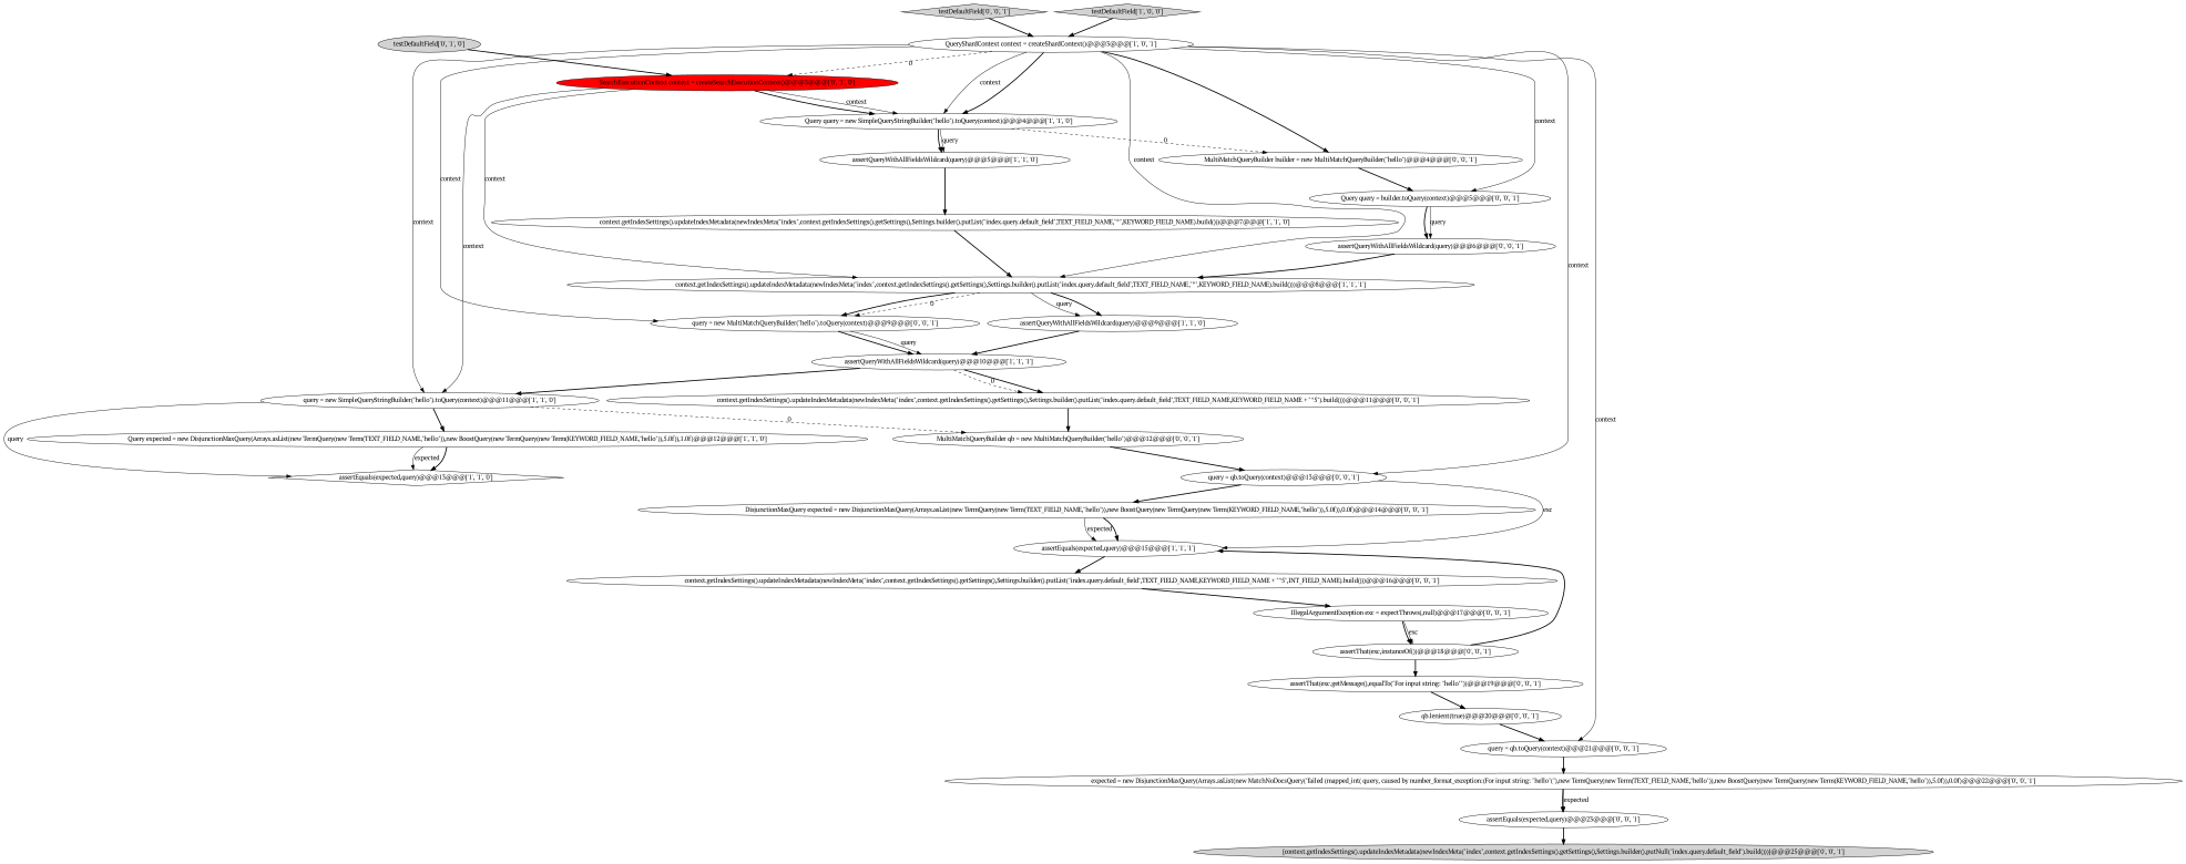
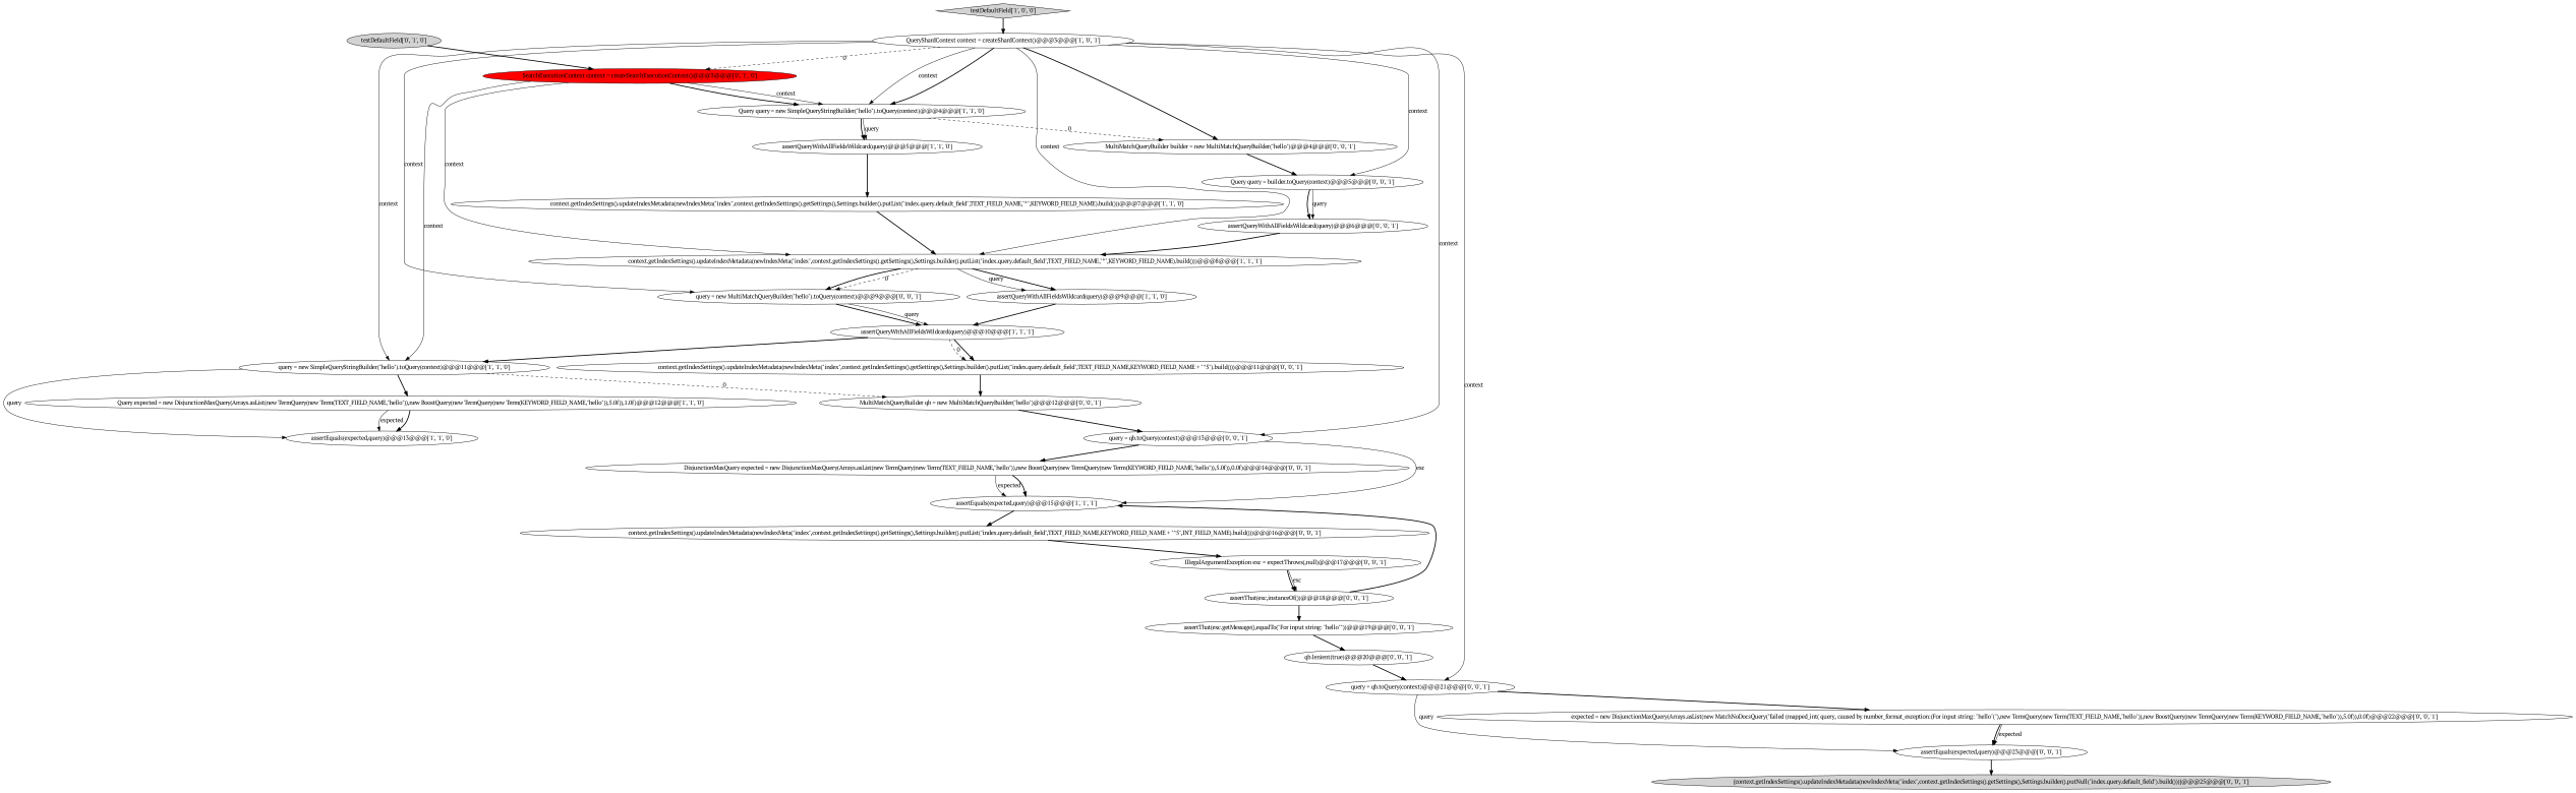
  digraph {
    fontname="PT Serif"
    node [fillcolor=white fontname="PT Serif" shape=ellipse style=filled]
    edge [fontname="PT Serif" style=bold]
    n1 [label="assertThat(exc.getMessage(),equalTo(\"For input string: \"hello\"\"))@@@19@@@['0', '0', '1']"]
    n2 [label="qb.lenient(true)@@@20@@@['0', '0', '1']"]
    n3 [label="query = qb.toQuery(context)@@@21@@@['0', '0', '1']"]
    n4 [label="context.getIndexSettings().updateIndexMetadata(newIndexMeta(\"index\",context.getIndexSettings().getSettings(),Settings.builder().putList(\"index.query.default_field\",TEXT_FIELD_NAME,KEYWORD_FIELD_NAME + \"^5\",INT_FIELD_NAME).build()))@@@16@@@['0', '0', '1']"]
    n5 [label="IllegalArgumentException exc = expectThrows(,null)@@@17@@@['0', '0', '1']"]
    n6 [label="assertThat(exc,instanceOf())@@@18@@@['0', '0', '1']"]
-   n7 [label="assertEquals(expected,query)@@@13@@@['1', '1', '0']" shape=diamond]
+   n7 [label="assertEquals(expected,query)@@@13@@@['1', '1', '0']"]
    n8 [label="assertEquals(expected,query)@@@15@@@['1', '1', '1']"]
    n9 [label="DisjunctionMaxQuery expected = new DisjunctionMaxQuery(Arrays.asList(new TermQuery(new Term(TEXT_FIELD_NAME,\"hello\")),new BoostQuery(new TermQuery(new Term(KEYWORD_FIELD_NAME,\"hello\")),5.0f)),0.0f)@@@14@@@['0', '0', '1']"]
    n10 [label="query = new MultiMatchQueryBuilder(\"hello\").toQuery(context)@@@9@@@['0', '0', '1']"]
    n11 [label="assertQueryWithAllFieldsWildcard(query)@@@10@@@['1', '1', '1']"]
    n12 [label="context.getIndexSettings().updateIndexMetadata(newIndexMeta(\"index\",context.getIndexSettings().getSettings(),Settings.builder().putList(\"index.query.default_field\",TEXT_FIELD_NAME,KEYWORD_FIELD_NAME + \"^5\").build()))@@@11@@@['0', '0', '1']"]
    n13 [label="query = new SimpleQueryStringBuilder(\"hello\").toQuery(context)@@@11@@@['1', '1', '0']"]
    n14 [label="MultiMatchQueryBuilder qb = new MultiMatchQueryBuilder(\"hello\")@@@12@@@['0', '0', '1']"]
    n15 [label="query = qb.toQuery(context)@@@13@@@['0', '0', '1']"]
-   n16 [fillcolor=lightgray label="testDefaultField['0', '0', '1']" shape=diamond]
    n17 [label="QueryShardContext context = createShardContext()@@@3@@@['1', '0', '1']"]
    n18 [fillcolor=red label="SearchExecutionContext context = createSearchExecutionContext()@@@3@@@['0', '1', '0']"]
    n19 [label="Query query = builder.toQuery(context)@@@5@@@['0', '0', '1']"]
    n20 [label="context.getIndexSettings().updateIndexMetadata(newIndexMeta(\"index\",context.getIndexSettings().getSettings(),Settings.builder().putList(\"index.query.default_field\",TEXT_FIELD_NAME,\"*\",KEYWORD_FIELD_NAME).build()))@@@8@@@['1', '1', '1']"]
    n21 [label="MultiMatchQueryBuilder builder = new MultiMatchQueryBuilder(\"hello\")@@@4@@@['0', '0', '1']"]
    n22 [label="Query query = new SimpleQueryStringBuilder(\"hello\").toQuery(context)@@@4@@@['1', '1', '0']"]
    n23 [fillcolor=lightgray label="testDefaultField['0', '1', '0']"]
    n24 [label="assertQueryWithAllFieldsWildcard(query)@@@5@@@['1', '1', '0']"]
    n25 [label="context.getIndexSettings().updateIndexMetadata(newIndexMeta(\"index\",context.getIndexSettings().getSettings(),Settings.builder().putList(\"index.query.default_field\",TEXT_FIELD_NAME,\"*\",KEYWORD_FIELD_NAME).build()))@@@7@@@['1', '1', '0']"]
    n26 [label="assertQueryWithAllFieldsWildcard(query)@@@6@@@['0', '0', '1']"]
    n27 [label="Query expected = new DisjunctionMaxQuery(Arrays.asList(new TermQuery(new Term(TEXT_FIELD_NAME,\"hello\")),new BoostQuery(new TermQuery(new Term(KEYWORD_FIELD_NAME,\"hello\")),5.0f)),1.0f)@@@12@@@['1', '1', '0']"]
    n28 [label="assertEquals(expected,query)@@@23@@@['0', '0', '1']"]
    n29 [label="expected = new DisjunctionMaxQuery(Arrays.asList(new MatchNoDocsQuery(\"failed (mapped_int( query, caused by number_format_exception:(For input string: \"hello\"(\"),new TermQuery(new Term(TEXT_FIELD_NAME,\"hello\")),new BoostQuery(new TermQuery(new Term(KEYWORD_FIELD_NAME,\"hello\")),5.0f)),0.0f)@@@22@@@['0', '0', '1']"]
    n30 [label="assertQueryWithAllFieldsWildcard(query)@@@9@@@['1', '1', '0']"]
    n31 [fillcolor=lightgray label="testDefaultField['1', '0', '0']" shape=diamond]
    n32 [fillcolor=lightgray label="{context.getIndexSettings().updateIndexMetadata(newIndexMeta(\"index\",context.getIndexSettings().getSettings(),Settings.builder().putNull(\"index.query.default_field\").build()))}@@@25@@@['0', '0', '1']"]
    n1 -> n2
    n2 -> n3
+   n3 -> n28 [label=query style=solid]
    n3 -> n29
    n4 -> n5
    n5 -> n6
    n5 -> n6 [label=exc style=solid]
    n6 -> n1
    n6 -> n8
    n8 -> n4
    n9 -> n8 [label=expected style=solid]
    n9 -> n8
    n10 -> n11
    n10 -> n11 [label=query style=solid]
    n11 -> n12
    n11 -> n12 [label=0 style=dashed]
    n11 -> n13
    n12 -> n14
    n13 -> n7 [label=query style=solid]
    n13 -> n14 [label=0 style=dashed]
    n13 -> n27
    n14 -> n15
    n15 -> n8 [label=exc style=solid]
    n15 -> n9
-   n16 -> n17
    n17 -> n3 [label=context style=solid]
    n17 -> n10 [label=context style=solid]
    n17 -> n13 [label=context style=solid]
    n17 -> n15 [label=context style=solid]
    n17 -> n18 [label=0 style=dashed]
    n17 -> n19 [label=context style=solid]
    n17 -> n20 [label=context style=solid]
    n17 -> n21
    n17 -> n22
    n17 -> n22 [label=context style=solid]
    n18 -> n13 [label=context style=solid]
    n18 -> n20 [label=context style=solid]
    n18 -> n22 [label=context style=solid]
    n18 -> n22
    n19 -> n26
    n19 -> n26 [label=query style=solid]
    n20 -> n10 [label=0 style=dashed]
    n20 -> n10
    n20 -> n30
    n20 -> n30 [label=query style=solid]
    n21 -> n19
    n22 -> n21 [label=0 style=dashed]
    n22 -> n24
    n22 -> n24 [label=query style=solid]
    n23 -> n18
    n24 -> n25
    n25 -> n20
    n26 -> n20
    n27 -> n7
    n27 -> n7 [label=expected style=solid]
    n28 -> n32
    n29 -> n28
    n29 -> n28 [label=expected style=solid]
    n30 -> n11
    n31 -> n17
  }
